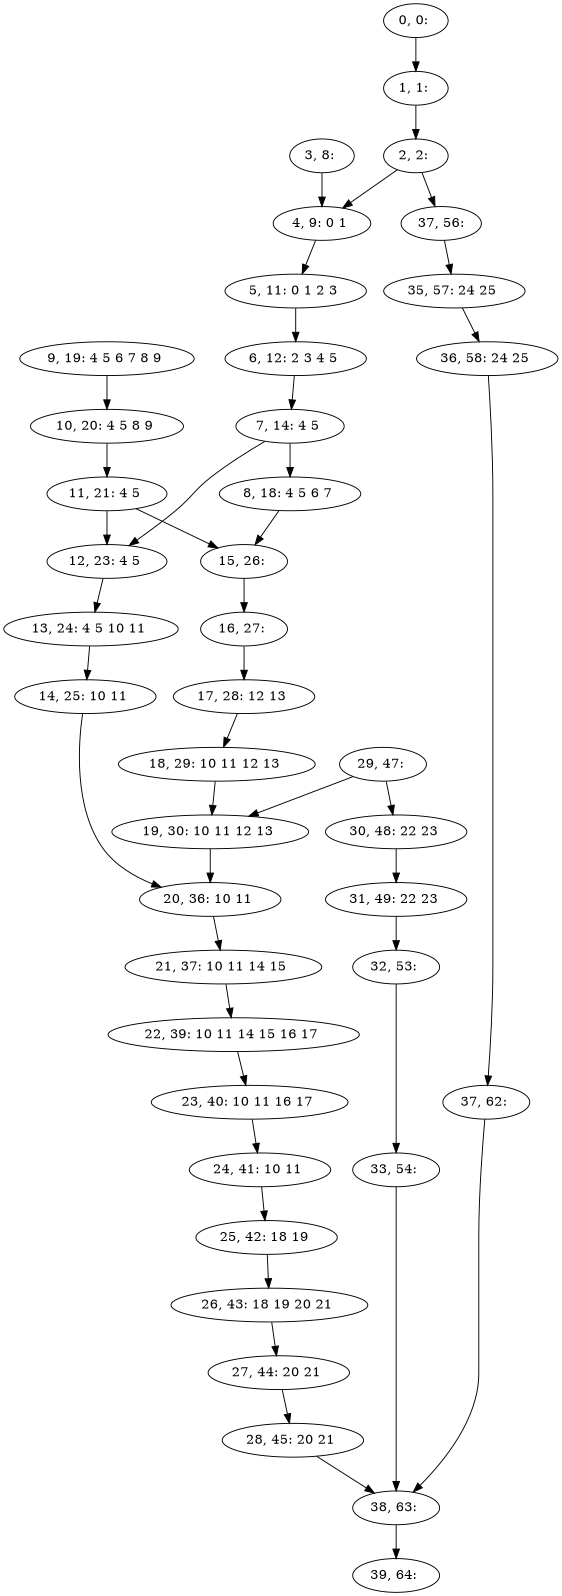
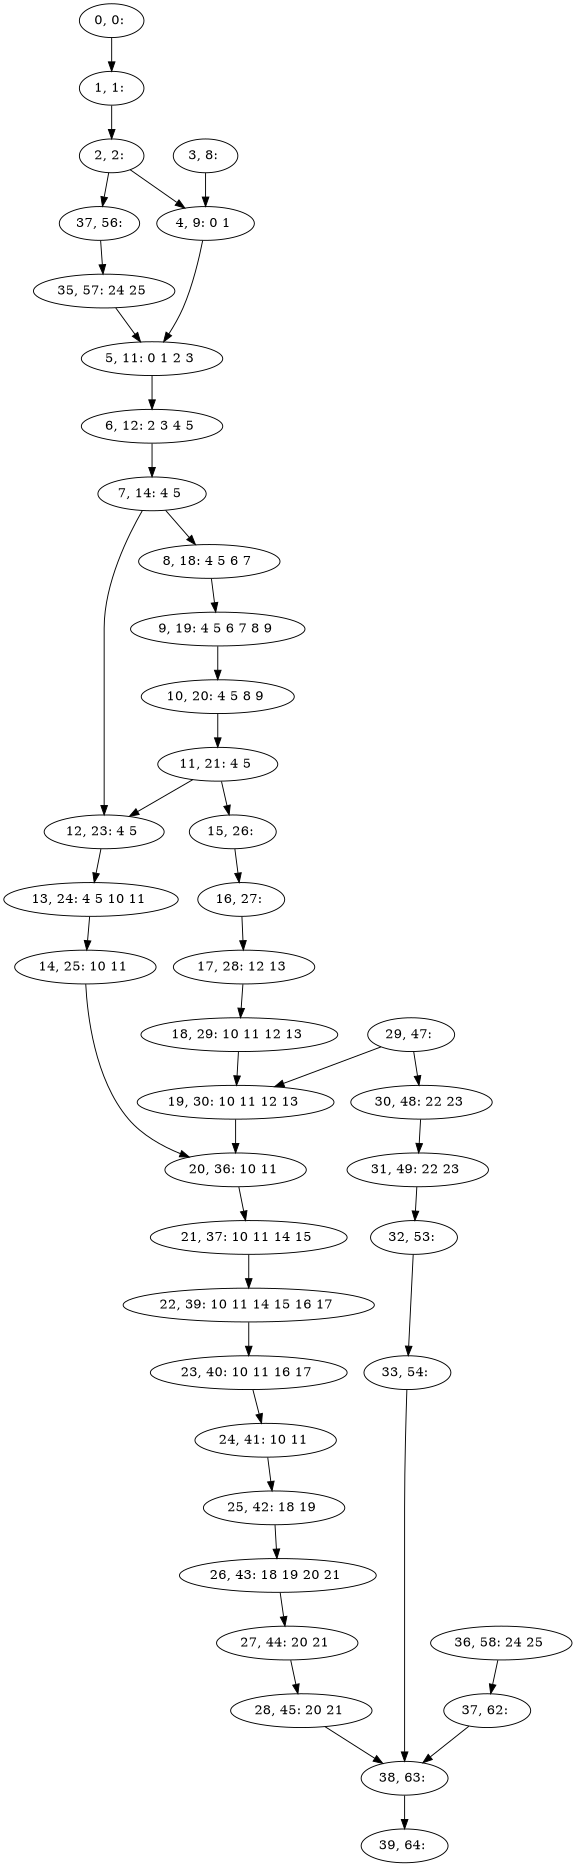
  digraph {
    n1 [label="0, 0: "]
    n2 [label="1, 1: "]
    n3 [label="2, 2: "]
    n4 [label="37, 56:"]
    n5 [label="4, 9: 0 1 "]
    n6 [label="3, 8: "]
    n7 [label="35, 57: 24 25 "]
    n8 [label="5, 11: 0 1 2 3 "]
    n9 [label="6, 12: 2 3 4 5 "]
    n10 [label="7, 14: 4 5 "]
    n11 [label="8, 18: 4 5 6 7 "]
    n12 [label="12, 23: 4 5 "]
    n13 [label="9, 19: 4 5 6 7 8 9 "]
    n14 [label="13, 24: 4 5 10 11 "]
    n15 [label="10, 20: 4 5 8 9 "]
    n16 [label="11, 21: 4 5 "]
    n17 [label="15, 26: "]
    n18 [label="16, 27: "]
    n19 [label="14, 25: 10 11 "]
    n20 [label="20, 36: 10 11 "]
    n21 [label="21, 37: 10 11 14 15 "]
    n22 [label="17, 28: 12 13 "]
    n23 [label="18, 29: 10 11 12 13 "]
    n24 [label="19, 30: 10 11 12 13 "]
    n25 [label="29, 47: "]
    n26 [label="30, 48: 22 23 "]
    n27 [label="22, 39: 10 11 14 15 16 17 "]
    n28 [label="23, 40: 10 11 16 17 "]
    n29 [label="24, 41: 10 11 "]
    n30 [label="25, 42: 18 19 "]
    n31 [label="26, 43: 18 19 20 21 "]
    n32 [label="27, 44: 20 21 "]
    n33 [label="28, 45: 20 21 "]
    n34 [label="38, 63: "]
    n35 [label="39, 64: "]
    n36 [label="31, 49: 22 23 "]
    n37 [label="32, 53: "]
    n38 [label="33, 54: "]
    n39 [label="36, 58: 24 25 "]
    n40 [label="37, 62: "]
    n1 -> n2
    n2 -> n3
    n3 -> n4
    n3 -> n5
    n4 -> n7
    n5 -> n8
    n6 -> n5
-   n7 -> n39
+   n7 -> n8
    n8 -> n9
    n9 -> n10
    n10 -> n11
    n10 -> n12
-   n11 -> n17
+   n11 -> n13
    n12 -> n14
    n13 -> n15
    n14 -> n19
    n15 -> n16
    n16 -> n12
    n16 -> n17
    n17 -> n18
    n18 -> n22
    n19 -> n20
    n20 -> n21
    n21 -> n27
    n22 -> n23
    n23 -> n24
    n24 -> n20
    n25 -> n24
    n25 -> n26
    n26 -> n36
    n27 -> n28
    n28 -> n29
    n29 -> n30
    n30 -> n31
    n31 -> n32
    n32 -> n33
    n33 -> n34
    n34 -> n35
    n36 -> n37
    n37 -> n38
    n38 -> n34
    n39 -> n40
    n40 -> n34
  }
